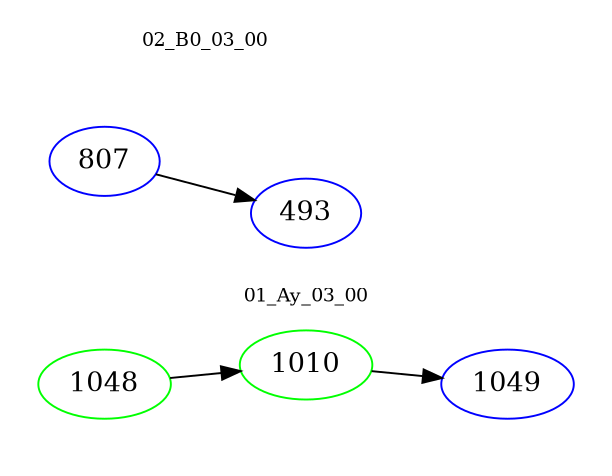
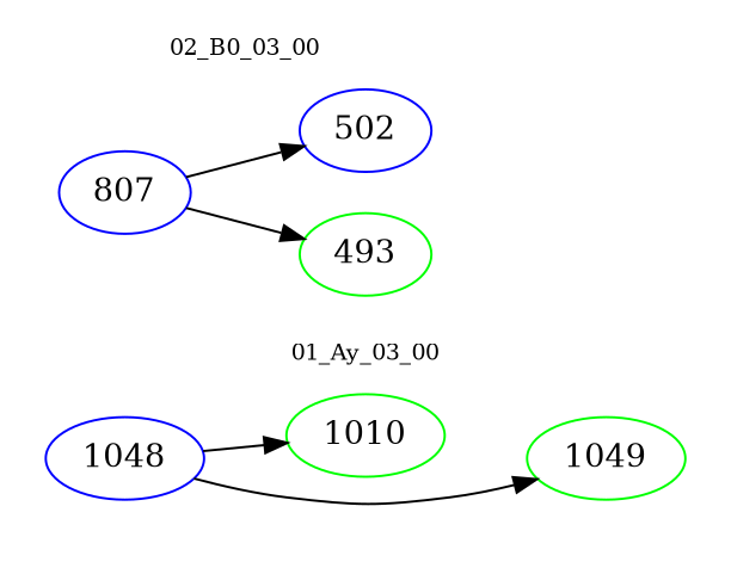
  digraph {
    rankdir=LR
    node [color=blue]
    edge [color=black]
-   n1 [color=green label=1048]
-   n2 [label=1049]
+   n1 [label=1048]
+   n2 [color=green label=1049]
    n3 [color=green label=1010]
    n4 [label=807]
-   n5 [label=493]
+   n5 [color=green label=493]
+   n6 [label=502]
    subgraph cluster_1 {
      color=white
      fontsize=10
      label="01_Ay_03_00"
      n1
      n2
      n3
    }
    subgraph cluster_2 {
      color=white
      fontsize=10
      label="02_B0_03_00"
      n4
      n5
+     n6
    }
-   n3 -> n2
+   n1 -> n2
    n1 -> n3
    n4 -> n5
+   n4 -> n6
  }
